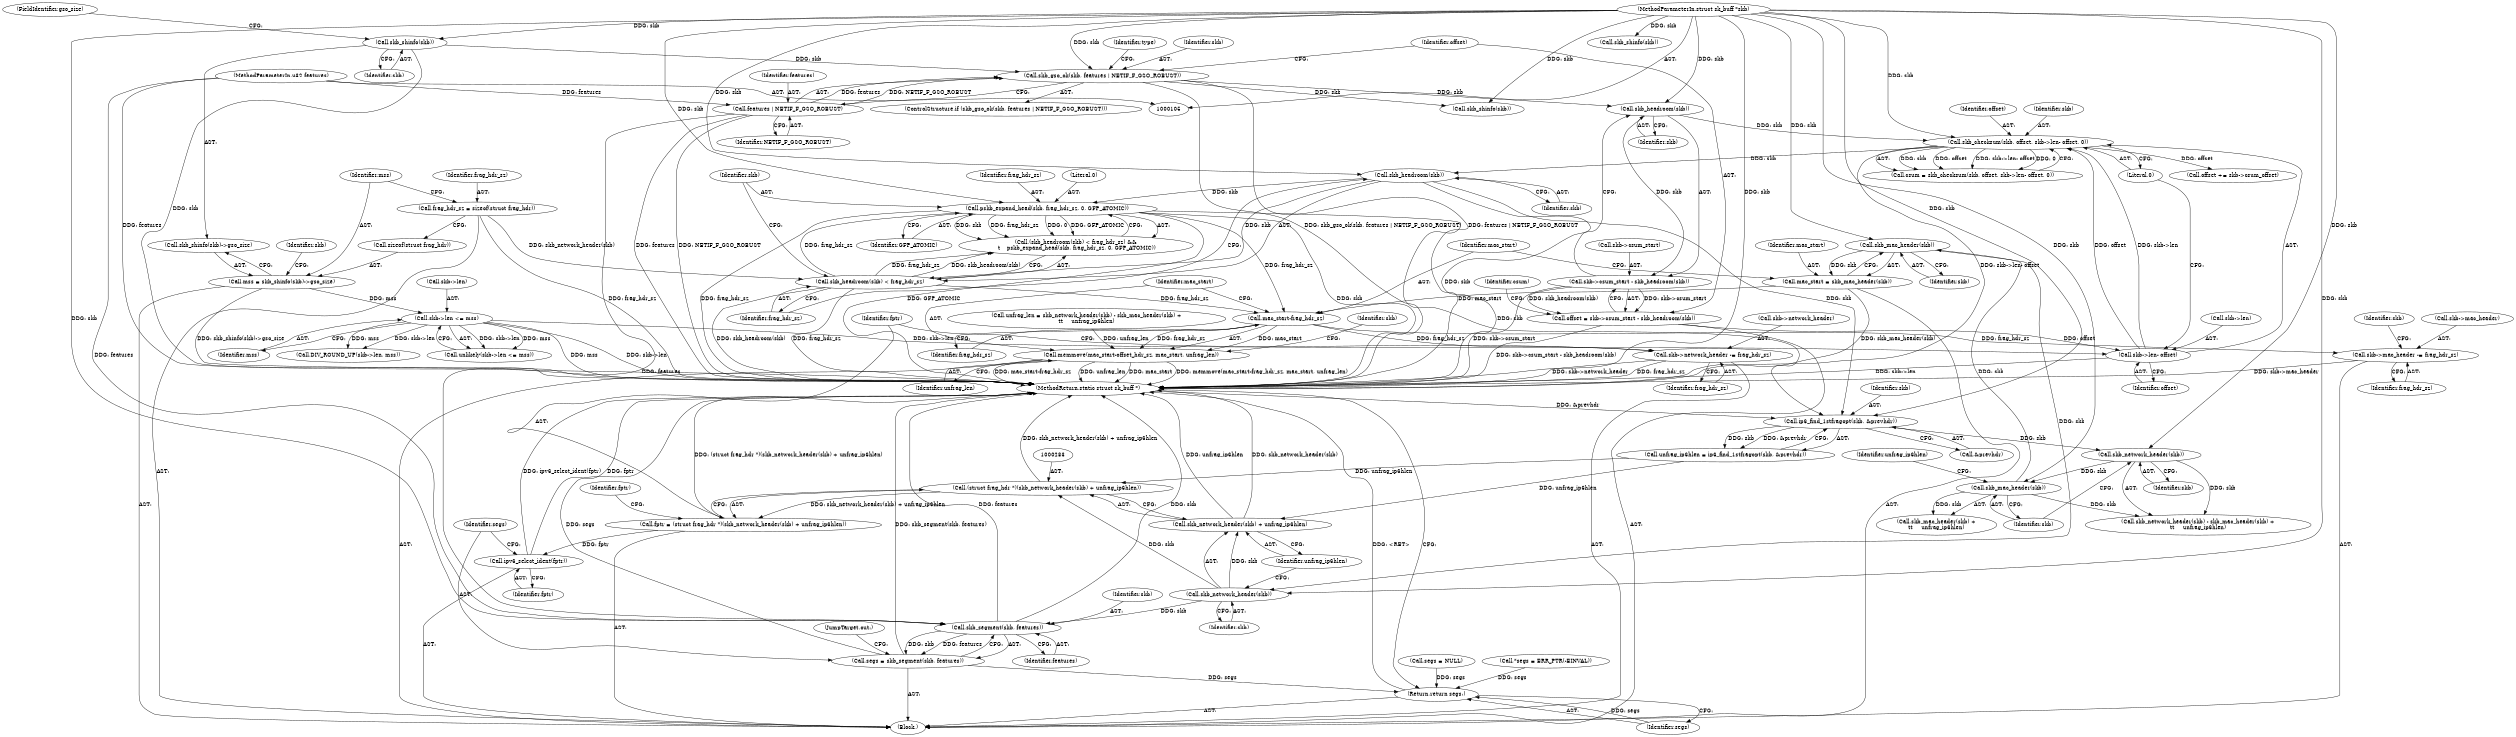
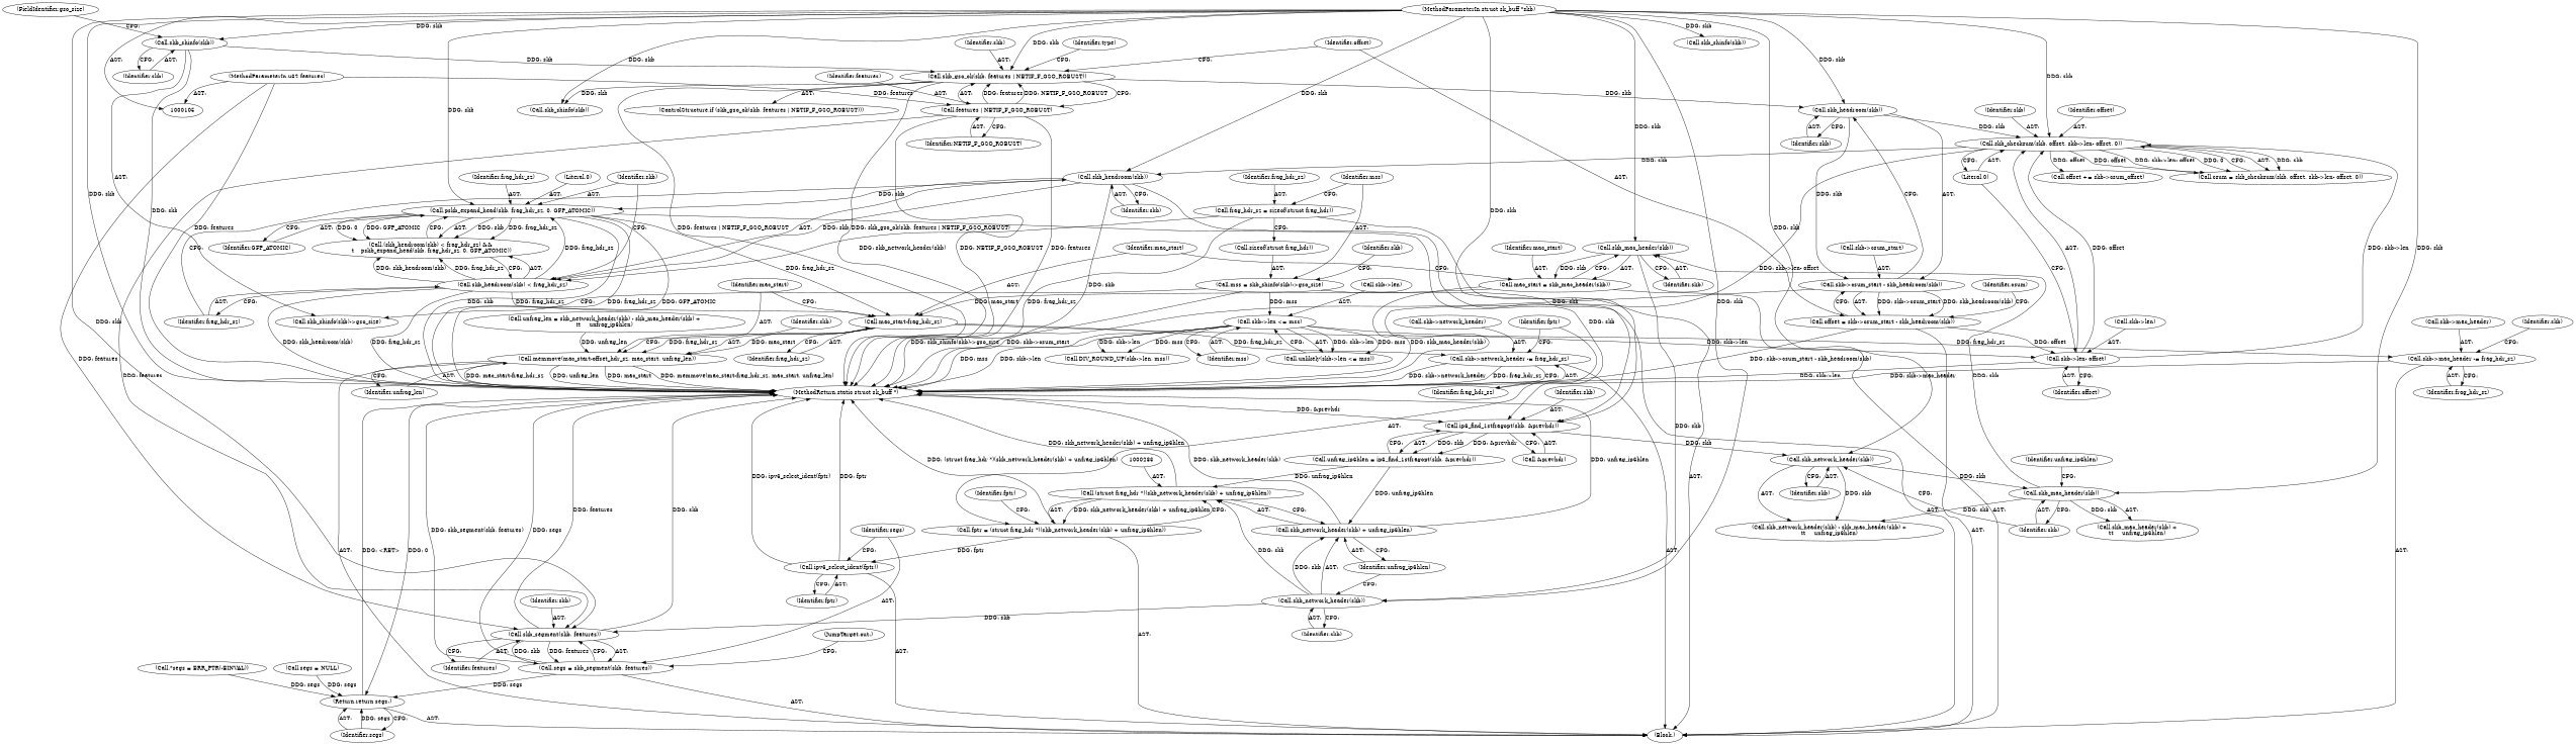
  digraph {
    n1 [label="(Call,skb_mac_header(skb))"]
    n2 [label="(Call,mac_start = skb_mac_header(skb))"]
    n3 [label="(Call,skb_network_header(skb))"]
    n4 [label="(Identifier,skb)"]
    n5 [label="(MethodReturn,static struct sk_buff *)"]
    n6 [label="(Block,)"]
    n7 [label="(Call,mac_start-frag_hdr_sz)"]
    n8 [label="(Call,skb_segment(skb, features))"]
    n9 [label="(Call,(struct frag_hdr *)(skb_network_header(skb) + unfrag_ip6hlen))"]
    n10 [label="(Call,skb_network_header(skb) + unfrag_ip6hlen)"]
    n11 [label="(Identifier,skb)"]
    n12 [label="(Call,skb_mac_header(skb))"]
    n13 [label="(Identifier,skb)"]
    n14 [label="(Call,skb_mac_header(skb) +\n\t\t     unfrag_ip6hlen)"]
    n15 [label="(Call,skb_network_header(skb) - skb_mac_header(skb) +\n\t\t     unfrag_ip6hlen)"]
    n16 [label="(Call,skb_network_header(skb))"]
    n17 [label="(Identifier,skb)"]
    n18 [label="(Call,ip6_find_1stfragopt(skb, &prevhdr))"]
    n19 [label="(Call,&prevhdr)"]
    n20 [label="(Call,unfrag_ip6hlen = ip6_find_1stfragopt(skb, &prevhdr))"]
    n21 [label="(Return,return segs;)"]
    n22 [label="(Call,skb_headroom(skb))"]
    n23 [label="(Call,pskb_expand_head(skb, frag_hdr_sz, 0, GFP_ATOMIC))"]
    n24 [label="(Call,skb_headroom(skb) < frag_hdr_sz)"]
    n25 [label="(Identifier,skb)"]
    n26 [label="(Identifier,GFP_ATOMIC)"]
    n27 [label="(Call,(skb_headroom(skb) < frag_hdr_sz) &&\n \t    pskb_expand_head(skb, frag_hdr_sz, 0, GFP_ATOMIC))"]
    n28 [label="(Identifier,frag_hdr_sz)"]
    n29 [label="(Call,skb_checksum(skb, offset, skb->len- offset, 0))"]
    n30 [label="(Call,csum = skb_checksum(skb, offset, skb->len- offset, 0))"]
    n31 [label="(Literal,0)"]
    n32 [label="(Call,offset += skb->csum_offset)"]
    n33 [label="(Call,skb->len- offset)"]
    n34 [label="(Call,skb_headroom(skb))"]
    n35 [label="(Call,skb->csum_start - skb_headroom(skb))"]
    n36 [label="(Identifier,skb)"]
    n37 [label="(Call,offset = skb->csum_start - skb_headroom(skb))"]
    n38 [label="(Call,skb_gso_ok(skb, features | NETIF_F_GSO_ROBUST))"]
    n39 [label="(Call,features | NETIF_F_GSO_ROBUST)"]
    n40 [label="(Call,skb_shinfo(skb))"]
    n41 [label="(ControlStructure,if (skb_gso_ok(skb, features | NETIF_F_GSO_ROBUST)))"]
    n42 [label="(Identifier,NETIF_F_GSO_ROBUST)"]
    n43 [label="(Call,skb_shinfo(skb))"]
    n44 [label="(Call,skb_shinfo(skb)->gso_size)"]
    n45 [label="(Identifier,skb)"]
    n46 [label="(Call,mss = skb_shinfo(skb)->gso_size)"]
    n47 [label="(MethodParameterIn,struct sk_buff *skb)"]
    n48 [label="(Call,skb_shinfo(skb))"]
    1000105
    n50 [label="(Call,segs = skb_segment(skb, features))"]
    n51 [label="(Identifier,features)"]
    n52 [label="(MethodParameterIn,u32 features)"]
    n53 [label="(Identifier,offset)"]
    n54 [label="(Call,skb->len <= mss)"]
    n55 [label="(Identifier,mss)"]
    n56 [label="(Call,DIV_ROUND_UP(skb->len, mss))"]
    n57 [label="(Call,unlikely(skb->len <= mss))"]
    n58 [label="(Call,memmove(mac_start-offset_hdr_sz, mac_start, unfrag_len))"]
    n59 [label="(Call,skb->mac_header -= frag_hdr_sz)"]
    n60 [label="(Call,skb->network_header -= frag_hdr_sz)"]
    n61 [label="(Identifier,frag_hdr_sz)"]
    n62 [label="(Call,frag_hdr_sz = sizeof(struct frag_hdr))"]
    n63 [label="(Call,sizeof(struct frag_hdr))"]
    n64 [label="(Identifier,unfrag_len)"]
    n65 [label="(Identifier,frag_hdr_sz)"]
    n66 [label="(Identifier,frag_hdr_sz)"]
    n67 [label="(Call,fptr = (struct frag_hdr *)(skb_network_header(skb) + unfrag_ip6hlen))"]
    n68 [label="(Identifier,unfrag_ip6hlen)"]
    n69 [label="(Call,ipv6_select_ident(fptr))"]
    n70 [label="(Identifier,fptr)"]
    n71 [label="(Identifier,segs)"]
    n72 [label="(Identifier,skb)"]
    n73 [label="(Identifier,frag_hdr_sz)"]
    n74 [label="(Identifier,type)"]
    n75 [label="(Identifier,csum)"]
    n76 [label="(Identifier,skb)"]
    n77 [label="(Identifier,skb)"]
    n78 [label="(Identifier,offset)"]
    n79 [label="(Call,skb->csum_start)"]
    n80 [label="(Identifier,segs)"]
    n81 [label="(Call,skb->len)"]
    n82 [label="(Call,unfrag_len = skb_network_header(skb) - skb_mac_header(skb) +\n\t\t     unfrag_ip6hlen)"]
    n83 [label="(Identifier,fptr)"]
    n84 [label="(Call,segs = NULL)"]
    n85 [label="(Literal,0)"]
    n86 [label="(Identifier,frag_hdr_sz)"]
    n87 [label="(Identifier,mac_start)"]
    n88 [label="(Identifier,features)"]
    n89 [label="(Identifier,mac_start)"]
    n90 [label="(Identifier,mac_start)"]
    n91 [label="(Identifier,unfrag_ip6hlen)"]
    n92 [label="(FieldIdentifier,gso_size)"]
    n93 [label="(Identifier,skb)"]
    n94 [label="(Identifier,skb)"]
    n95 [label="(Identifier,fptr)"]
    n96 [label="(JumpTarget,out:)"]
    n97 [label="(Identifier,skb)"]
    n98 [label="(Call,skb->mac_header)"]
    n99 [label="(Identifier,skb)"]
    n100 [label="(Identifier,mss)"]
    n101 [label="(Identifier,offset)"]
    n102 [label="(Call,skb->network_header)"]
    n103 [label="(Identifier,skb)"]
    n104 [label="(Call,skb->len)"]
    n105 [label="(Call,*segs = ERR_PTR(-EINVAL))"]
    1000283
    n1 -> n2 [label="AST: "]
    n1 -> n2 [label="DDG: skb"]
    n1 -> n3 [label="DDG: skb"]
    n1 -> n4 [label="CFG: "]
    n2 -> n1 [label="CFG: "]
    n2 -> n5 [label="DDG: skb_mac_header(skb)"]
    n2 -> n6 [label="AST: "]
    n2 -> n7 [label="DDG: mac_start"]
    n3 -> n8 [label="DDG: skb"]
    n3 -> n9 [label="DDG: skb"]
    n3 -> n10 [label="AST: "]
    n3 -> n10 [label="DDG: skb"]
    n3 -> n11 [label="CFG: "]
    n4 -> n1 [label="AST: "]
    n5 -> n18 [label="DDG: &prevhdr"]
-   n5 -> n21 [label="CFG: "]
+   n5 -> n21 [label="DDG: 0"]
    n7 -> n58 [label="AST: "]
    n7 -> n58 [label="DDG: mac_start"]
    n7 -> n58 [label="DDG: frag_hdr_sz"]
    n7 -> n59 [label="DDG: frag_hdr_sz"]
    n7 -> n60 [label="DDG: frag_hdr_sz"]
    n7 -> n61 [label="CFG: "]
    n8 -> n5 [label="DDG: skb"]
    n8 -> n5 [label="DDG: features"]
    n8 -> n50 [label="AST: "]
    n8 -> n50 [label="DDG: skb"]
    n8 -> n50 [label="DDG: features"]
    n8 -> n51 [label="CFG: "]
    n9 -> n5 [label="DDG: skb_network_header(skb) + unfrag_ip6hlen"]
    n9 -> n10 [label="CFG: "]
    n9 -> n67 [label="AST: "]
    n9 -> n67 [label="DDG: skb_network_header(skb) + unfrag_ip6hlen"]
    n10 -> n5 [label="DDG: skb_network_header(skb)"]
    n10 -> n5 [label="DDG: unfrag_ip6hlen"]
    n10 -> n9 [label="AST: "]
    n10 -> n68 [label="CFG: "]
    n11 -> n3 [label="AST: "]
    n12 -> n1 [label="DDG: skb"]
    n12 -> n13 [label="CFG: "]
    n12 -> n14 [label="AST: "]
    n12 -> n14 [label="DDG: skb"]
    n12 -> n15 [label="DDG: skb"]
    n13 -> n12 [label="AST: "]
    n13 -> n16 [label="CFG: "]
    n16 -> n12 [label="DDG: skb"]
    n16 -> n15 [label="AST: "]
    n16 -> n15 [label="DDG: skb"]
    n16 -> n17 [label="CFG: "]
    n17 -> n16 [label="AST: "]
    n18 -> n16 [label="DDG: skb"]
    n18 -> n19 [label="CFG: "]
    n18 -> n20 [label="AST: "]
    n18 -> n20 [label="DDG: skb"]
    n18 -> n20 [label="DDG: &prevhdr"]
    n19 -> n18 [label="AST: "]
    n20 -> n9 [label="DDG: unfrag_ip6hlen"]
    n20 -> n10 [label="DDG: unfrag_ip6hlen"]
    n20 -> n18 [label="CFG: "]
    n21 -> n5 [label="DDG: <RET>"]
    n21 -> n6 [label="AST: "]
    n21 -> n71 [label="CFG: "]
    n22 -> n5 [label="DDG: skb"]
    n22 -> n18 [label="DDG: skb"]
    n22 -> n23 [label="DDG: skb"]
    n22 -> n24 [label="AST: "]
    n22 -> n24 [label="DDG: skb"]
    n22 -> n25 [label="CFG: "]
    n23 -> n5 [label="DDG: frag_hdr_sz"]
    n23 -> n5 [label="DDG: GFP_ATOMIC"]
    n23 -> n5 [label="DDG: skb"]
    n23 -> n7 [label="DDG: frag_hdr_sz"]
    n23 -> n18 [label="DDG: skb"]
    n23 -> n26 [label="CFG: "]
    n23 -> n27 [label="AST: "]
    n23 -> n27 [label="DDG: skb"]
    n23 -> n27 [label="DDG: frag_hdr_sz"]
    n23 -> n27 [label="DDG: 0"]
    n23 -> n27 [label="DDG: GFP_ATOMIC"]
    n24 -> n5 [label="DDG: skb_headroom(skb)"]
    n24 -> n5 [label="DDG: frag_hdr_sz"]
    n24 -> n7 [label="DDG: frag_hdr_sz"]
    n24 -> n23 [label="DDG: frag_hdr_sz"]
    n24 -> n27 [label="AST: "]
    n24 -> n27 [label="DDG: skb_headroom(skb)"]
    n24 -> n27 [label="DDG: frag_hdr_sz"]
    n24 -> n28 [label="CFG: "]
    n25 -> n22 [label="AST: "]
    n26 -> n23 [label="AST: "]
    n27 -> n23 [label="CFG: "]
    n27 -> n24 [label="CFG: "]
    n28 -> n22 [label="CFG: "]
    n28 -> n24 [label="AST: "]
    n29 -> n5 [label="DDG: skb->len- offset"]
    n29 -> n22 [label="DDG: skb"]
    n29 -> n30 [label="AST: "]
    n29 -> n30 [label="DDG: skb"]
    n29 -> n30 [label="DDG: offset"]
    n29 -> n30 [label="DDG: skb->len- offset"]
    n29 -> n30 [label="DDG: 0"]
    n29 -> n31 [label="CFG: "]
    n29 -> n32 [label="DDG: offset"]
    n30 -> n29 [label="CFG: "]
    n31 -> n29 [label="AST: "]
    n31 -> n33 [label="CFG: "]
    n33 -> n5 [label="DDG: skb->len"]
    n33 -> n29 [label="AST: "]
    n33 -> n29 [label="DDG: offset"]
    n33 -> n29 [label="DDG: skb->len"]
    n33 -> n53 [label="CFG: "]
    n34 -> n29 [label="DDG: skb"]
    n34 -> n35 [label="AST: "]
    n34 -> n35 [label="DDG: skb"]
    n34 -> n36 [label="CFG: "]
    n35 -> n5 [label="DDG: skb->csum_start"]
    n35 -> n34 [label="CFG: "]
    n35 -> n37 [label="AST: "]
    n35 -> n37 [label="DDG: skb->csum_start"]
    n35 -> n37 [label="DDG: skb_headroom(skb)"]
    n36 -> n34 [label="AST: "]
    n37 -> n5 [label="DDG: skb->csum_start - skb_headroom(skb)"]
    n37 -> n6 [label="AST: "]
    n37 -> n33 [label="DDG: offset"]
    n37 -> n35 [label="CFG: "]
    n38 -> n5 [label="DDG: skb_gso_ok(skb, features | NETIF_F_GSO_ROBUST)"]
    n38 -> n5 [label="DDG: features | NETIF_F_GSO_ROBUST"]
    n38 -> n34 [label="DDG: skb"]
    n38 -> n39 [label="CFG: "]
    n38 -> n40 [label="DDG: skb"]
    n38 -> n41 [label="AST: "]
    n39 -> n5 [label="DDG: NETIF_F_GSO_ROBUST"]
    n39 -> n5 [label="DDG: features"]
    n39 -> n8 [label="DDG: features"]
    n39 -> n38 [label="AST: "]
    n39 -> n38 [label="DDG: features"]
    n39 -> n38 [label="DDG: NETIF_F_GSO_ROBUST"]
    n39 -> n42 [label="CFG: "]
    n42 -> n39 [label="AST: "]
    n43 -> n5 [label="DDG: skb"]
    n43 -> n38 [label="DDG: skb"]
    n43 -> n44 [label="AST: "]
    n43 -> n45 [label="CFG: "]
-   n44 -> n46 [label="AST: "]
    n45 -> n43 [label="AST: "]
    n46 -> n5 [label="DDG: skb_shinfo(skb)->gso_size"]
    n46 -> n6 [label="AST: "]
    n46 -> n44 [label="CFG: "]
    n46 -> n54 [label="DDG: mss"]
    n47 -> n1 [label="DDG: skb"]
    n47 -> n3 [label="DDG: skb"]
    n47 -> n5 [label="DDG: skb"]
    n47 -> n8 [label="DDG: skb"]
    n47 -> n12 [label="DDG: skb"]
    n47 -> n16 [label="DDG: skb"]
    n47 -> n18 [label="DDG: skb"]
    n47 -> n22 [label="DDG: skb"]
    n47 -> n23 [label="DDG: skb"]
    n47 -> n29 [label="DDG: skb"]
    n47 -> n34 [label="DDG: skb"]
    n47 -> n38 [label="DDG: skb"]
    n47 -> n40 [label="DDG: skb"]
    n47 -> n43 [label="DDG: skb"]
    n47 -> n48 [label="DDG: skb"]
    n47 -> 1000105 [label="AST: "]
    n50 -> n5 [label="DDG: segs"]
    n50 -> n5 [label="DDG: skb_segment(skb, features)"]
    n50 -> n6 [label="AST: "]
    n50 -> n8 [label="CFG: "]
    n50 -> n21 [label="DDG: segs"]
    n51 -> n8 [label="AST: "]
    n52 -> n5 [label="DDG: features"]
    n52 -> n8 [label="DDG: features"]
    n52 -> n39 [label="DDG: features"]
    n52 -> 1000105 [label="AST: "]
    n53 -> n33 [label="AST: "]
    n54 -> n5 [label="DDG: mss"]
    n54 -> n5 [label="DDG: skb->len"]
    n54 -> n33 [label="DDG: skb->len"]
    n54 -> n55 [label="CFG: "]
    n54 -> n56 [label="DDG: skb->len"]
    n54 -> n56 [label="DDG: mss"]
    n54 -> n57 [label="AST: "]
    n54 -> n57 [label="DDG: skb->len"]
    n54 -> n57 [label="DDG: mss"]
    n55 -> n54 [label="AST: "]
    n57 -> n54 [label="CFG: "]
    n58 -> n5 [label="DDG: mac_start-frag_hdr_sz"]
    n58 -> n5 [label="DDG: unfrag_len"]
    n58 -> n5 [label="DDG: mac_start"]
    n58 -> n5 [label="DDG: memmove(mac_start-frag_hdr_sz, mac_start, unfrag_len)"]
    n58 -> n6 [label="AST: "]
    n58 -> n64 [label="CFG: "]
    n59 -> n5 [label="DDG: skb->mac_header"]
    n59 -> n6 [label="AST: "]
    n59 -> n65 [label="CFG: "]
    n60 -> n5 [label="DDG: skb->network_header"]
    n60 -> n5 [label="DDG: frag_hdr_sz"]
    n60 -> n6 [label="AST: "]
    n60 -> n66 [label="CFG: "]
    n61 -> n7 [label="AST: "]
    n62 -> n5 [label="DDG: frag_hdr_sz"]
    n62 -> n6 [label="AST: "]
    n62 -> n24 [label="DDG: skb_network_header(skb)"]
    n62 -> n63 [label="CFG: "]
    n63 -> n46 [label="AST: "]
    n64 -> n58 [label="AST: "]
    n65 -> n59 [label="AST: "]
    n66 -> n60 [label="AST: "]
    n67 -> n5 [label="DDG: (struct frag_hdr *)(skb_network_header(skb) + unfrag_ip6hlen)"]
    n67 -> n6 [label="AST: "]
    n67 -> n9 [label="CFG: "]
    n67 -> n69 [label="DDG: fptr"]
    n68 -> n3 [label="CFG: "]
    n68 -> n10 [label="AST: "]
    n69 -> n5 [label="DDG: ipv6_select_ident(fptr)"]
    n69 -> n5 [label="DDG: fptr"]
    n69 -> n6 [label="AST: "]
    n69 -> n70 [label="CFG: "]
    n70 -> n69 [label="AST: "]
    n71 -> n21 [label="AST: "]
    n71 -> n21 [label="DDG: segs"]
    n72 -> n59 [label="CFG: "]
    n73 -> n23 [label="AST: "]
    n74 -> n38 [label="CFG: "]
    n75 -> n37 [label="CFG: "]
    n76 -> n46 [label="CFG: "]
    n77 -> n58 [label="CFG: "]
    n78 -> n37 [label="AST: "]
    n78 -> n38 [label="CFG: "]
    n79 -> n35 [label="AST: "]
    n80 -> n50 [label="AST: "]
    n80 -> n69 [label="CFG: "]
    n81 -> n54 [label="AST: "]
    n82 -> n58 [label="DDG: unfrag_len"]
    n83 -> n60 [label="CFG: "]
    n83 -> n67 [label="AST: "]
    n84 -> n21 [label="DDG: segs"]
    n85 -> n23 [label="AST: "]
    n86 -> n62 [label="AST: "]
    n87 -> n2 [label="AST: "]
    n88 -> n39 [label="AST: "]
    n89 -> n7 [label="CFG: "]
    n89 -> n58 [label="AST: "]
    n90 -> n2 [label="CFG: "]
    n90 -> n7 [label="AST: "]
    n91 -> n12 [label="CFG: "]
    n92 -> n43 [label="CFG: "]
    n93 -> n18 [label="AST: "]
    n94 -> n29 [label="AST: "]
    n95 -> n67 [label="CFG: "]
    n96 -> n50 [label="CFG: "]
    n97 -> n8 [label="AST: "]
    n98 -> n59 [label="AST: "]
    n99 -> n38 [label="AST: "]
    n100 -> n46 [label="AST: "]
    n100 -> n62 [label="CFG: "]
    n101 -> n29 [label="AST: "]
    n102 -> n60 [label="AST: "]
    n103 -> n23 [label="AST: "]
    n103 -> n24 [label="CFG: "]
    n104 -> n33 [label="AST: "]
    n105 -> n21 [label="DDG: segs"]
    1000283 -> n9 [label="AST: "]
  }
